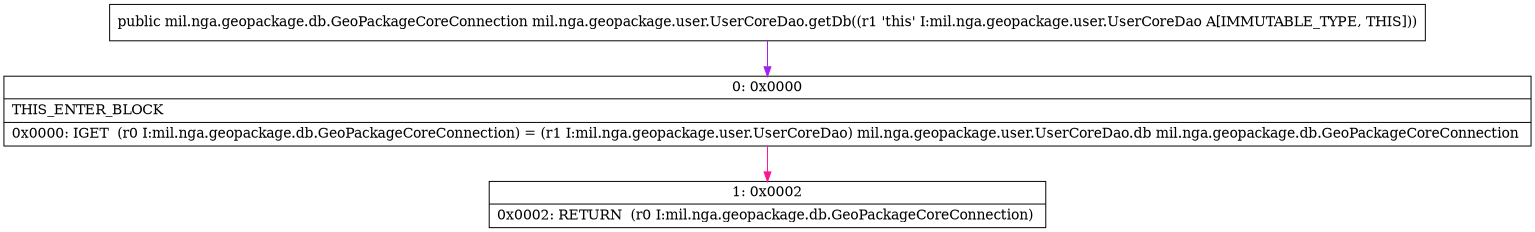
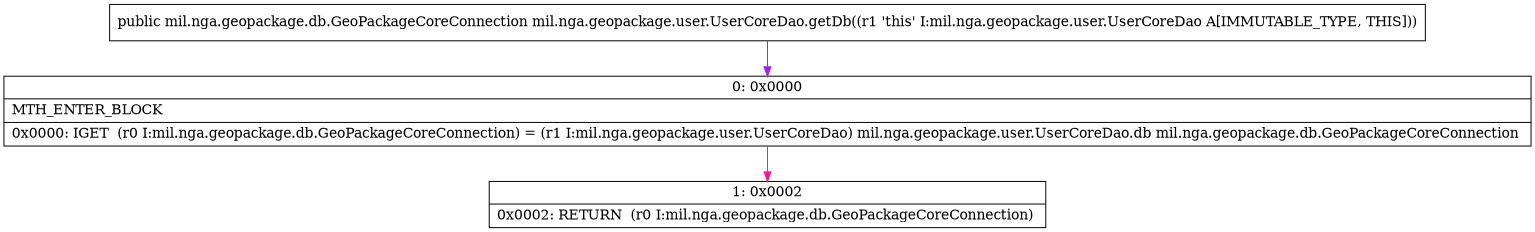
  digraph {
    fontname="DejaVu Serif"
    node [shape=record fontname="DejaVu Serif"]
    edge [fontname="DejaVu Serif"]
-   n1 [label="{0\:\ 0x0000|THIS_ENTER_BLOCK\l|0x0000: IGET  (r0 I:mil.nga.geopackage.db.GeoPackageCoreConnection) = (r1 I:mil.nga.geopackage.user.UserCoreDao) mil.nga.geopackage.user.UserCoreDao.db mil.nga.geopackage.db.GeoPackageCoreConnection \l}"]
+   n1 [label="{0\:\ 0x0000|MTH_ENTER_BLOCK\l|0x0000: IGET  (r0 I:mil.nga.geopackage.db.GeoPackageCoreConnection) = (r1 I:mil.nga.geopackage.user.UserCoreDao) mil.nga.geopackage.user.UserCoreDao.db mil.nga.geopackage.db.GeoPackageCoreConnection \l}"]
    n2 [label="{1\:\ 0x0002|0x0002: RETURN  (r0 I:mil.nga.geopackage.db.GeoPackageCoreConnection) \l}"]
    n3 [label="{public mil.nga.geopackage.db.GeoPackageCoreConnection mil.nga.geopackage.user.UserCoreDao.getDb((r1 'this' I:mil.nga.geopackage.user.UserCoreDao A[IMMUTABLE_TYPE, THIS])) }"]
    n1 -> n2 [color=deeppink]
    n3 -> n1 [color=purple]
  }
